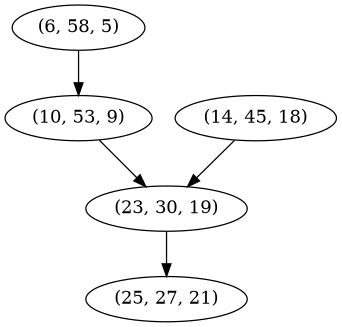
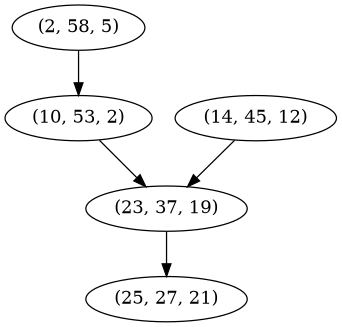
  digraph {
-   "(6, 58, 5)"
-   "(10, 53, 9)"
-   "(23, 37, 19)" [label="(23, 30, 19)"]
-   "(14, 45, 12)" [label="(14, 45, 18)"]
+   "(6, 58, 5)" [label="(2, 58, 5)"]
+   "(10, 53, 9)" [label="(10, 53, 2)"]
+   "(23, 37, 19)"
+   "(14, 45, 12)"
    n5 [label="(25, 27, 21)"]
    "(6, 58, 5)" -> "(10, 53, 9)"
    "(10, 53, 9)" -> "(23, 37, 19)"
    "(23, 37, 19)" -> n5
    "(14, 45, 12)" -> "(23, 37, 19)"
  }
